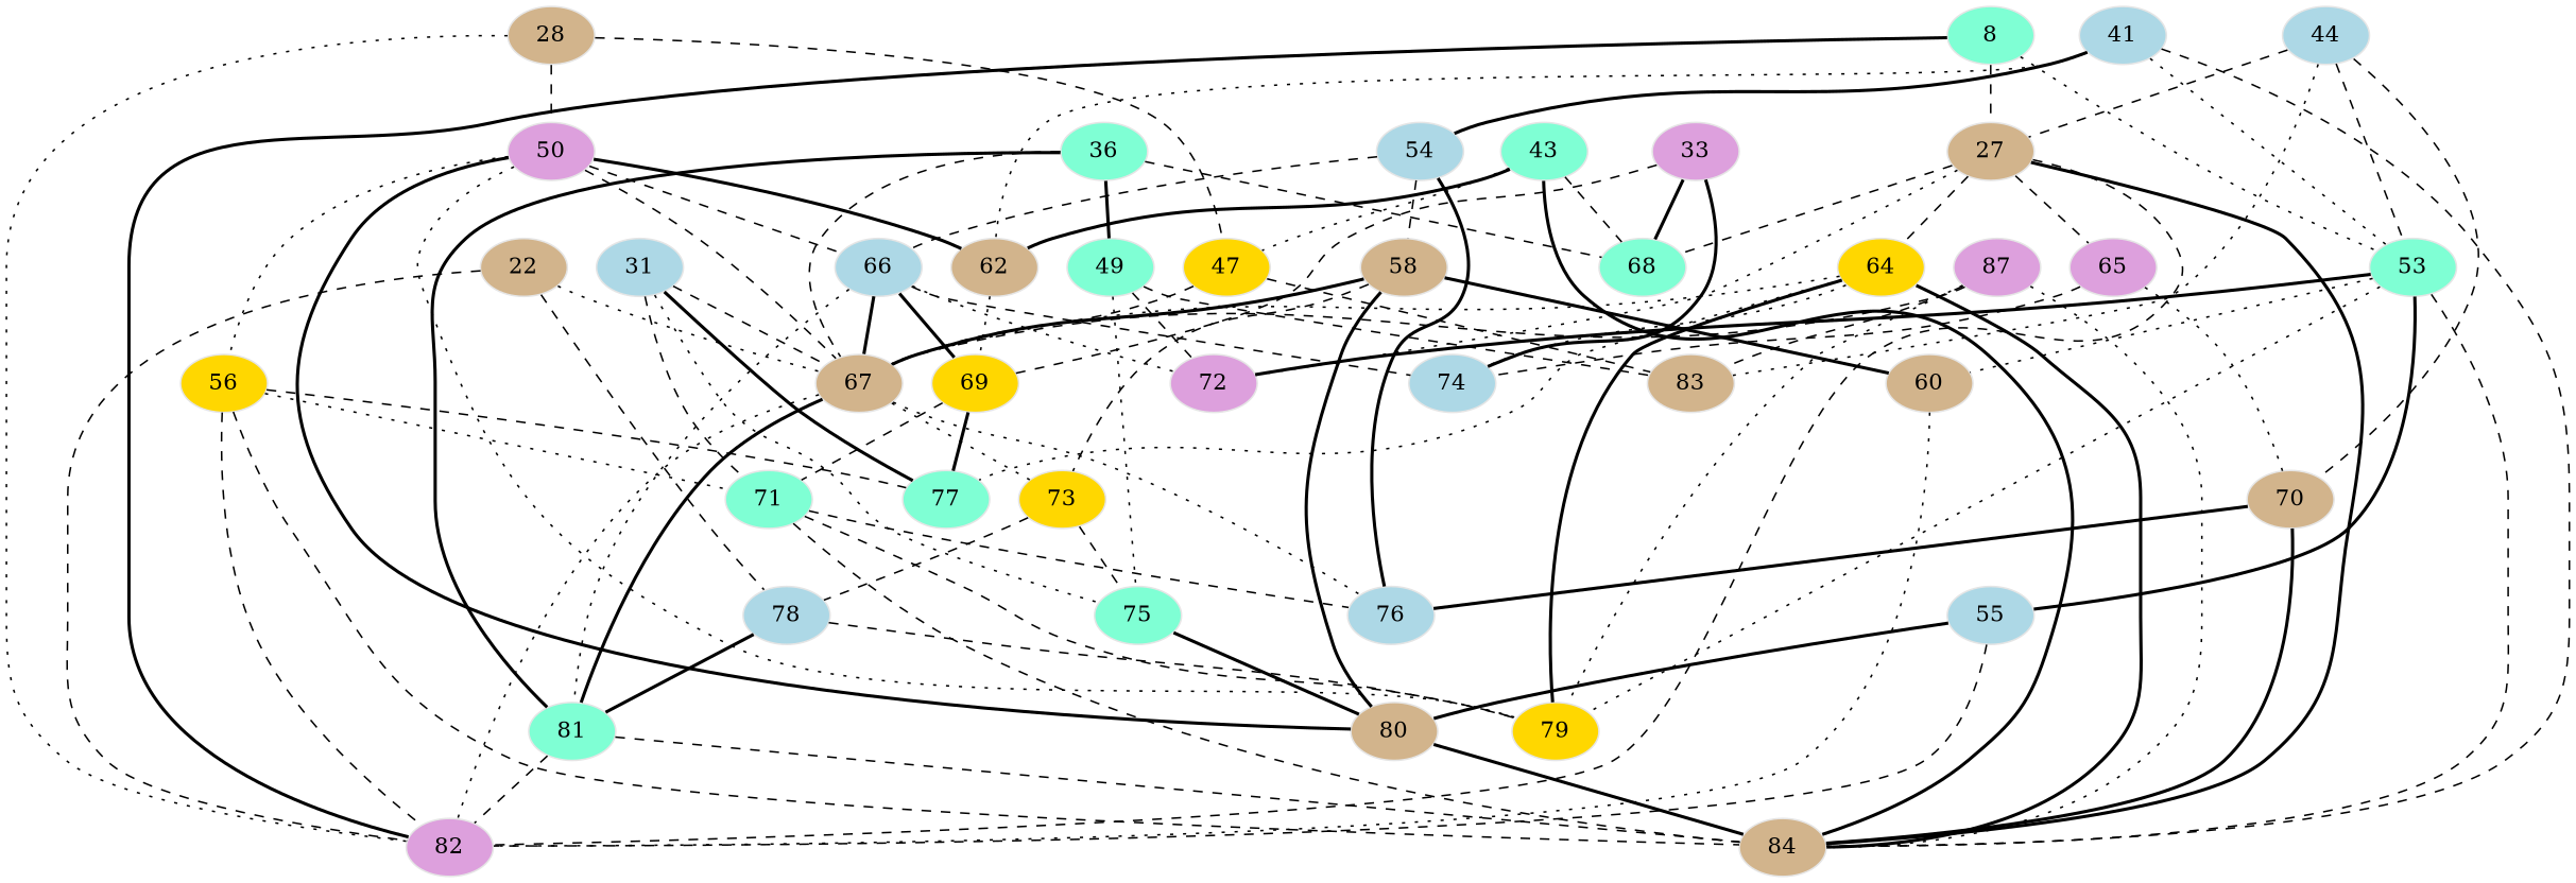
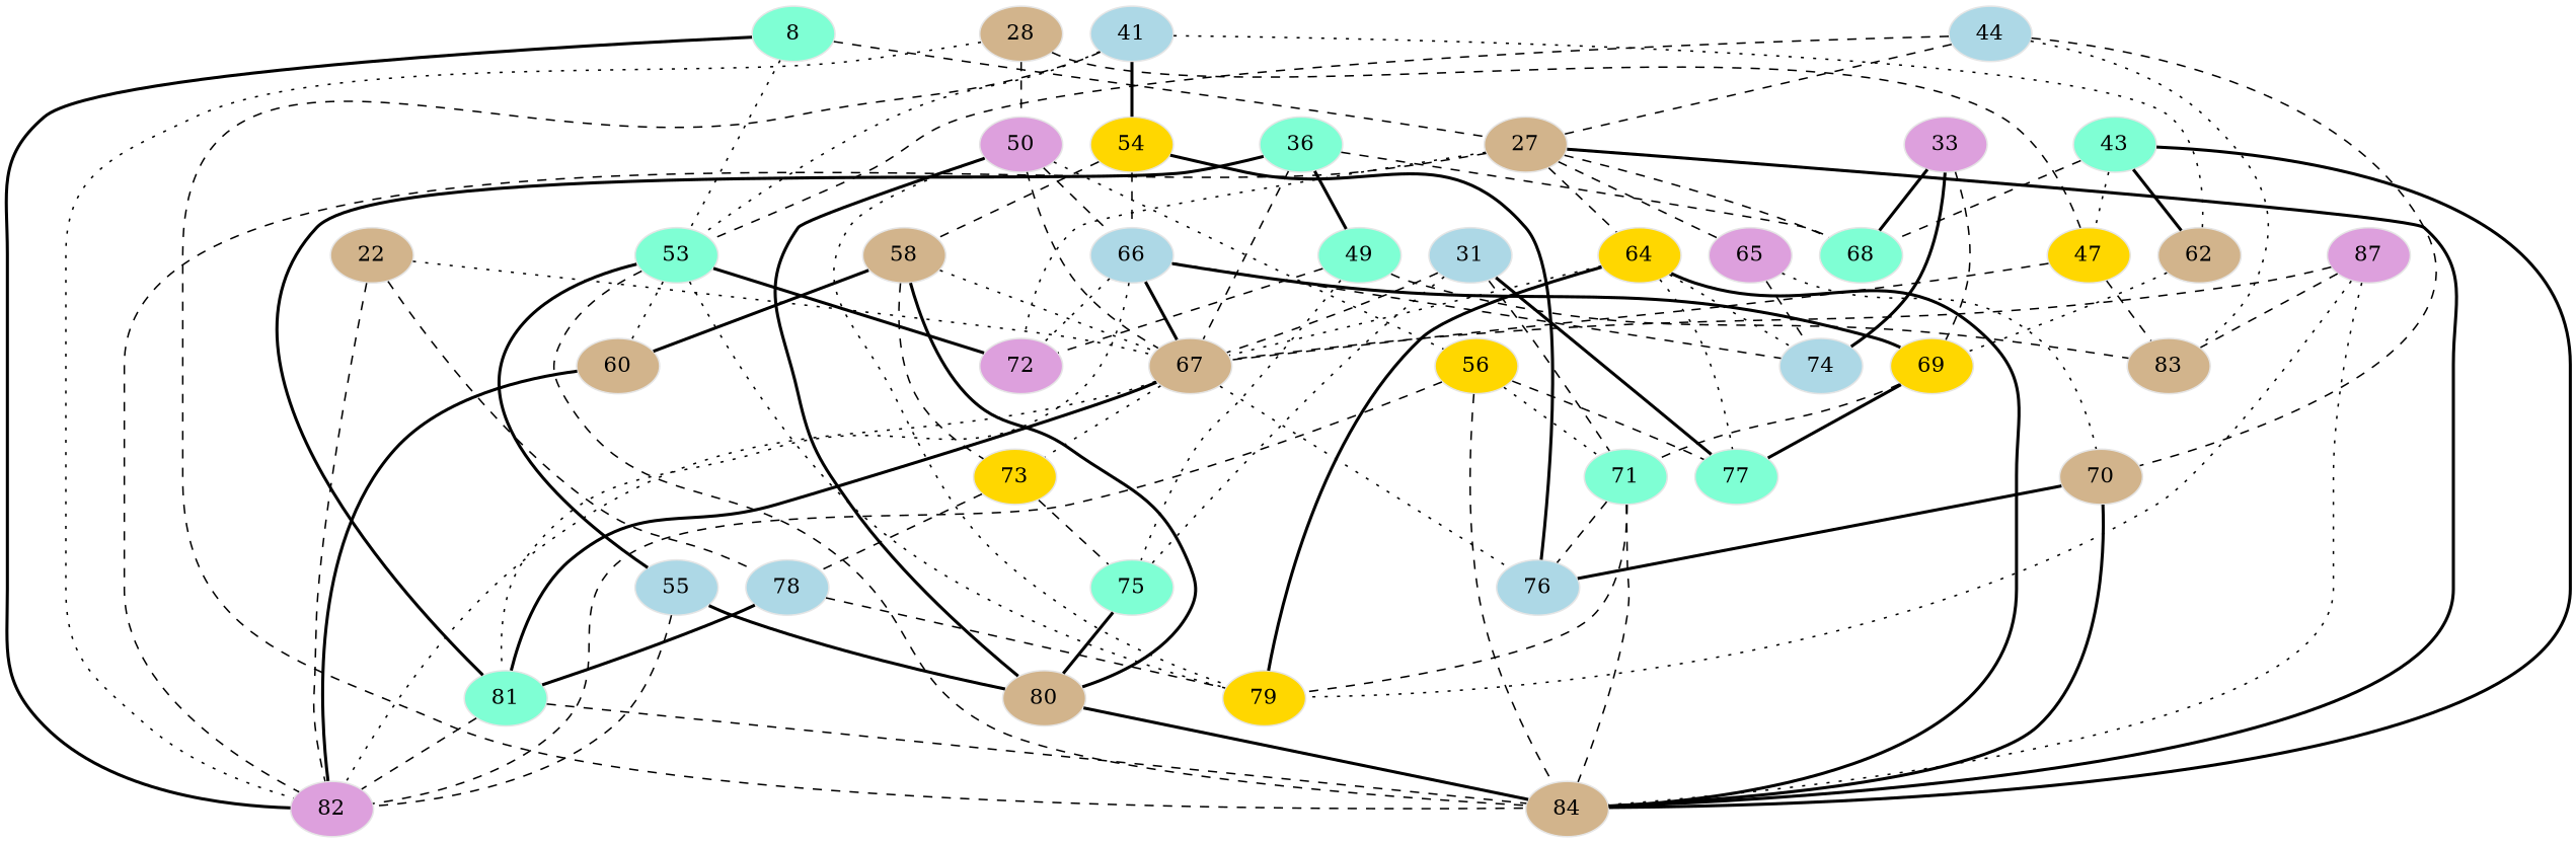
  graph {
    node [color=gray90 fillcolor=tan style=filled]
    edge [style=dashed]
    8 [fillcolor=aquamarine super="+5"]
    53 [fillcolor=aquamarine super="+40+17"]
    n3 [label=27 super="+16+35"]
    82 [fillcolor=plum super="+9+48"]
    79 [fillcolor=gold super="+59"]
    84 [super="+23+61"]
    72 [fillcolor=plum]
    55 [fillcolor=lightblue]
    60
    68 [fillcolor=aquamarine]
    64 [fillcolor=gold super="+46"]
    65 [fillcolor=plum]
    67 [super="+20+34+42"]
    81 [fillcolor=aquamarine super="+2+4+3"]
    76 [fillcolor=lightblue]
    73 [fillcolor=gold]
    22
    78 [fillcolor=lightblue]
    28
    47 [fillcolor=gold]
    50 [fillcolor=plum super="+21+32"]
    83
    62
    56 [fillcolor=gold super="+25"]
    66 [fillcolor=lightblue super="+18+19"]
    80 [super="+24"]
    31 [fillcolor=lightblue]
    71 [fillcolor=aquamarine super="+63+52"]
    75 [fillcolor=aquamarine]
    77 [fillcolor=aquamarine super="+51"]
    33 [fillcolor=plum]
    69 [fillcolor=gold super="+27"]
    74 [fillcolor=lightblue super="+1"]
    36 [fillcolor=aquamarine]
    49 [fillcolor=aquamarine]
    n36 [fillcolor=plum label=87]
    41 [fillcolor=lightblue]
-   54 [fillcolor=lightblue]
+   54 [fillcolor=gold]
    58 [super="+13"]
    43 [fillcolor=aquamarine]
    44 [fillcolor=lightblue]
    70
    8 -- 53 [style=dotted weight=2]
    8 -- n3 [weight=3]
    8 -- 82 [style=bold]
    53 -- 79 [style=dotted weight=2]
    53 -- 84
    53 -- 72 [style=bold]
    53 -- 55 [style=bold]
    53 -- 60 [style=dotted]
    n3 -- 82
    n3 -- 84 [style=bold]
    n3 -- 72 [style=dotted]
    n3 -- 68
    n3 -- 64
    n3 -- 65
    55 -- 82
    55 -- 80 [style=bold weight=2]
-   60 -- 82 [style=dotted]
+   60 -- 82 [style=bold]
    64 -- 79 [style=bold weight=2]
    64 -- 84 [style=bold]
    64 -- 67 [style=dotted]
    64 -- 77 [style=dotted weight=2]
    64 -- 74 [style=dotted]
    65 -- 74 [weight=2]
    65 -- 70 [style=dotted]
    67 -- 82 [style=dotted]
    67 -- 81 [style=bold]
    67 -- 76 [style=dotted]
    67 -- 73 [style=dotted]
    81 -- 82 [weight=3]
    81 -- 84 [weight=3]
    73 -- 78
    73 -- 75
    22 -- 82 [weight=2]
    22 -- 67 [style=dotted]
    22 -- 78
    78 -- 79
    78 -- 81 [style=bold]
    28 -- 82 [style=dotted]
    28 -- 47
    28 -- 50 [weight=2]
    47 -- 67
    47 -- 83
    50 -- 79 [style=dotted weight=2]
    50 -- 67 [weight=2]
-   50 -- 62 [style=bold]
    50 -- 56 [style=dotted]
    50 -- 66
    50 -- 80 [style=bold]
    62 -- 69 [style=dotted]
    56 -- 82
    56 -- 84
    56 -- 71 [style=dotted]
    56 -- 77 [weight=2]
    66 -- 72 [style=dotted]
    66 -- 67 [style=bold]
    66 -- 81 [style=dotted]
    66 -- 69 [style=bold weight=2]
    66 -- 74
    80 -- 84 [style=bold]
    31 -- 67
    31 -- 71
    31 -- 75 [style=dotted]
    31 -- 77 [style=bold]
    71 -- 79 [weight=2]
    71 -- 84 [weight=2]
    71 -- 76
    75 -- 80 [style=bold]
    33 -- 68 [style=bold]
    33 -- 69
    33 -- 74 [style=bold weight=2]
    69 -- 71
    69 -- 77 [style=bold]
    36 -- 68
    36 -- 67
    36 -- 81 [style=bold]
    36 -- 49 [style=bold]
    49 -- 72
    49 -- 83
    49 -- 75 [style=dotted]
    n36 -- 79 [style=dotted]
    n36 -- 84 [style=dotted]
    n36 -- 67
    n36 -- 83
    41 -- 53 [style=dotted]
    41 -- 84
    41 -- 62 [style=dotted]
    41 -- 54 [style=bold]
    54 -- 76 [style=bold]
    54 -- 66
    54 -- 58
    58 -- 60 [style=bold weight=2]
-   58 -- 67 [style=bold]
+   58 -- 67 [style=dotted]
    58 -- 73
    58 -- 80 [style=bold]
    43 -- 84 [style=bold]
    43 -- 68
    43 -- 47 [style=dotted]
    43 -- 62 [style=bold]
    44 -- 53
    44 -- n3
    44 -- 83 [style=dotted]
    44 -- 70
    70 -- 84 [style=bold]
    70 -- 76 [style=bold]
  }
